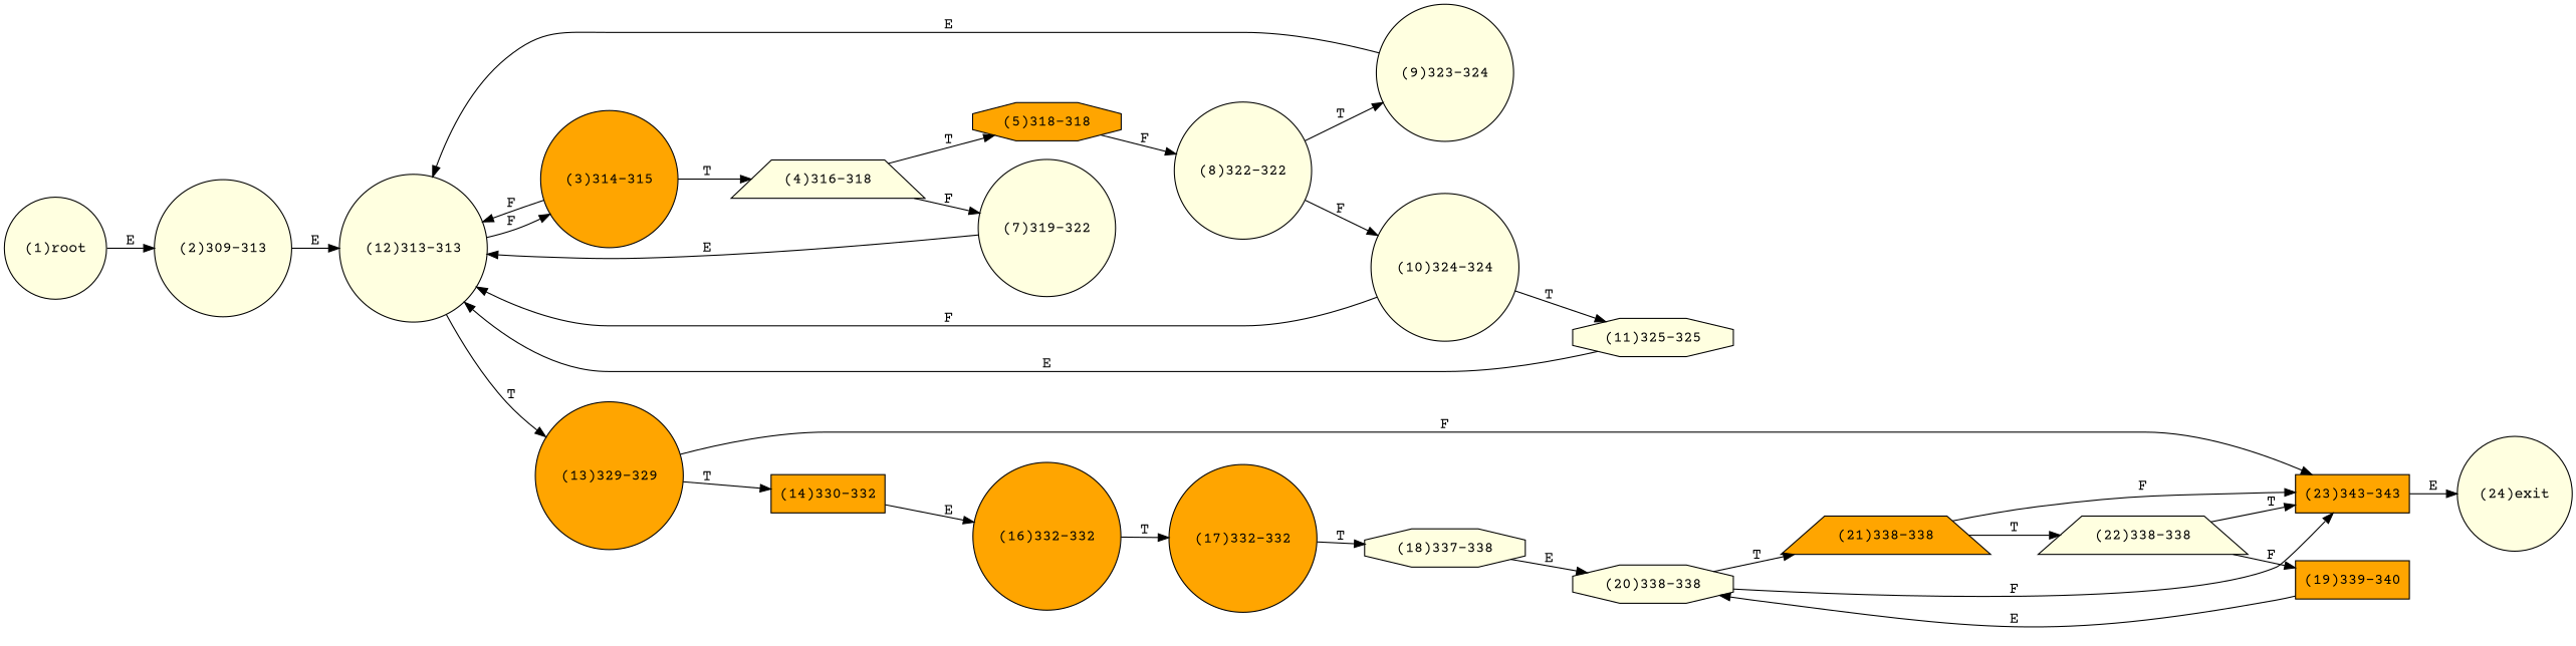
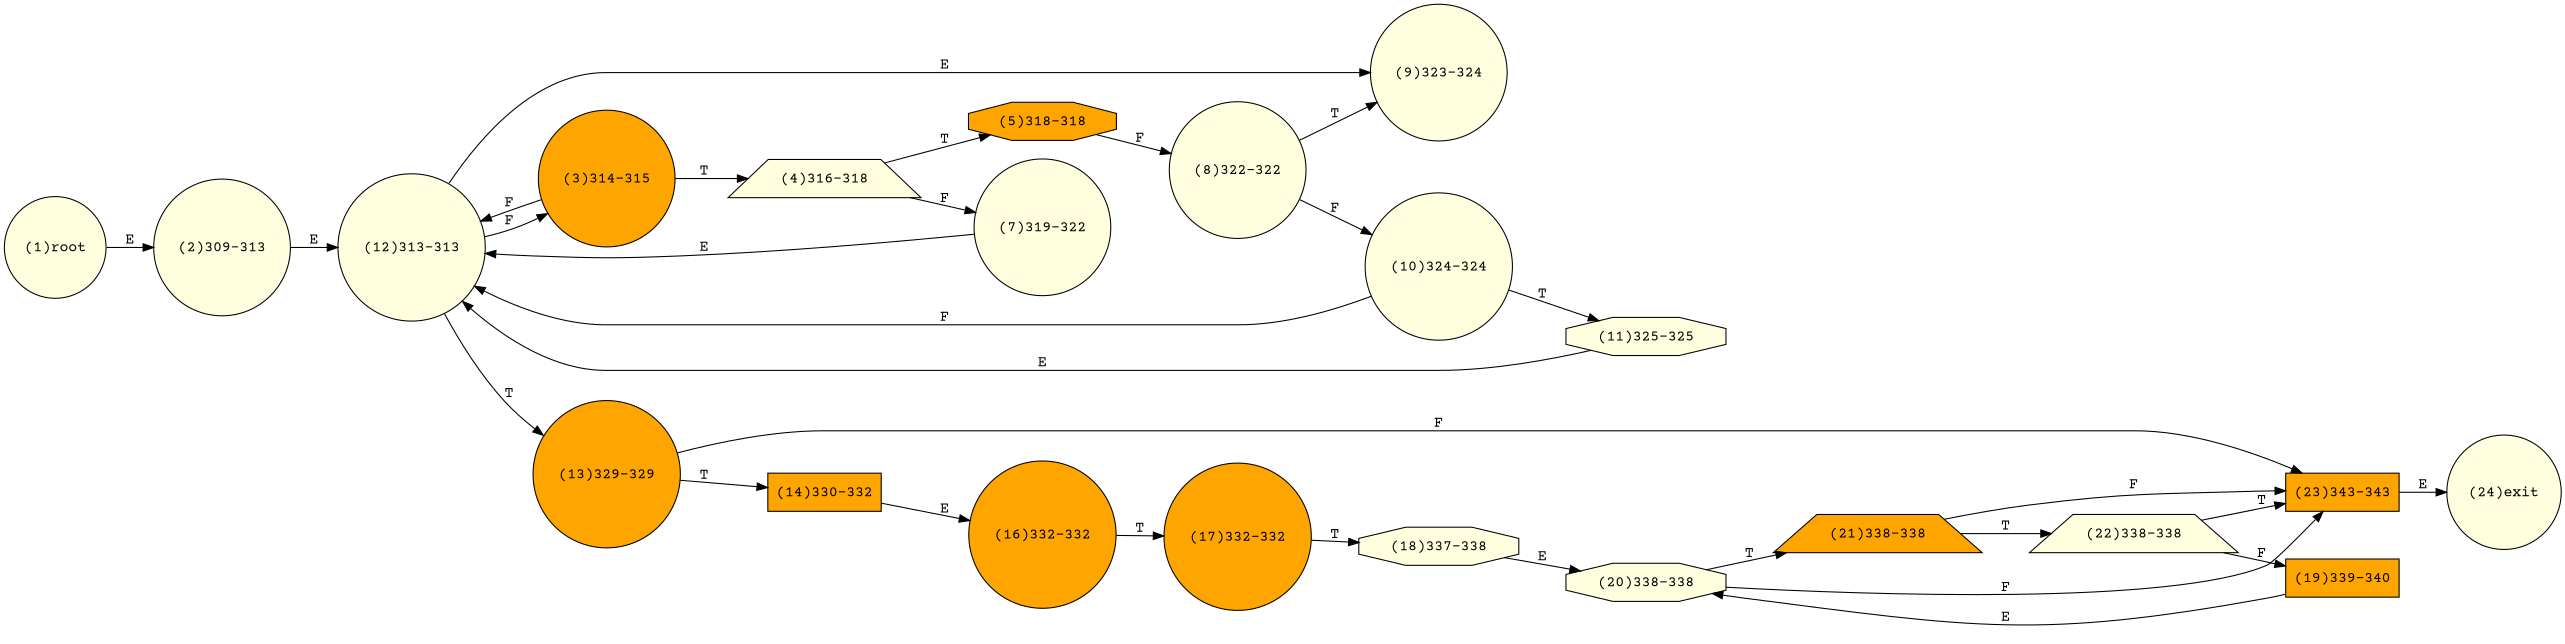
  digraph {
    fontname="Courier Prime"
    rankdir=LR
    node [fillcolor=lightyellow fontname="Courier Prime" shape=circle style=filled]
    edge [fontname="Courier Prime"]
    n1 [label="(1)root"]
    n2 [label="(2)309-313"]
    n3 [label="(12)313-313"]
    n4 [fillcolor=orange label="(3)314-315"]
    n5 [fillcolor=orange label="(13)329-329"]
    n6 [label="(4)316-318" shape=trapezium]
    n7 [fillcolor=orange label="(5)318-318" shape=octagon]
    n8 [label="(7)319-322"]
    n9 [label="(8)322-322"]
    n10 [label="(9)323-324"]
    n11 [label="(10)324-324"]
    n12 [label="(11)325-325" shape=octagon]
    n13 [fillcolor=orange label="(14)330-332" shape=box]
    n14 [fillcolor=orange label="(23)343-343" shape=box]
    n15 [fillcolor=orange label="(16)332-332"]
    n16 [label="(24)exit"]
    n17 [fillcolor=orange label="(17)332-332"]
    n18 [label="(18)337-338" shape=octagon]
    n19 [label="(20)338-338" shape=octagon]
    n20 [fillcolor=orange label="(19)339-340" shape=box]
    n21 [fillcolor=orange label="(21)338-338" shape=trapezium]
    n22 [label="(22)338-338" shape=trapezium]
    n1 -> n2 [label=E]
    n2 -> n3 [label=E]
    n3 -> n4 [label=F]
    n3 -> n5 [label=T]
    n4 -> n3 [label=F]
    n4 -> n6 [label=T]
    n5 -> n13 [label=T]
    n5 -> n14 [label=F]
    n6 -> n7 [label=T]
    n6 -> n8 [label=F]
    n7 -> n9 [label=F]
    n8 -> n3 [label=E]
    n9 -> n10 [label=T]
    n9 -> n11 [label=F]
-   n10 -> n3 [label=E]
+   n3 -> n10 [label=E]
    n11 -> n3 [label=F]
    n11 -> n12 [label=T]
    n12 -> n3 [label=E]
    n13 -> n15 [label=E]
    n14 -> n16 [label=E]
    n15 -> n17 [label=T]
    n17 -> n18 [label=T]
    n18 -> n19 [label=E]
    n19 -> n14 [label=F]
    n19 -> n21 [label=T]
    n20 -> n19 [label=E]
    n21 -> n14 [label=F]
    n21 -> n22 [label=T]
    n22 -> n14 [label=T]
    n22 -> n20 [label=F]
  }
